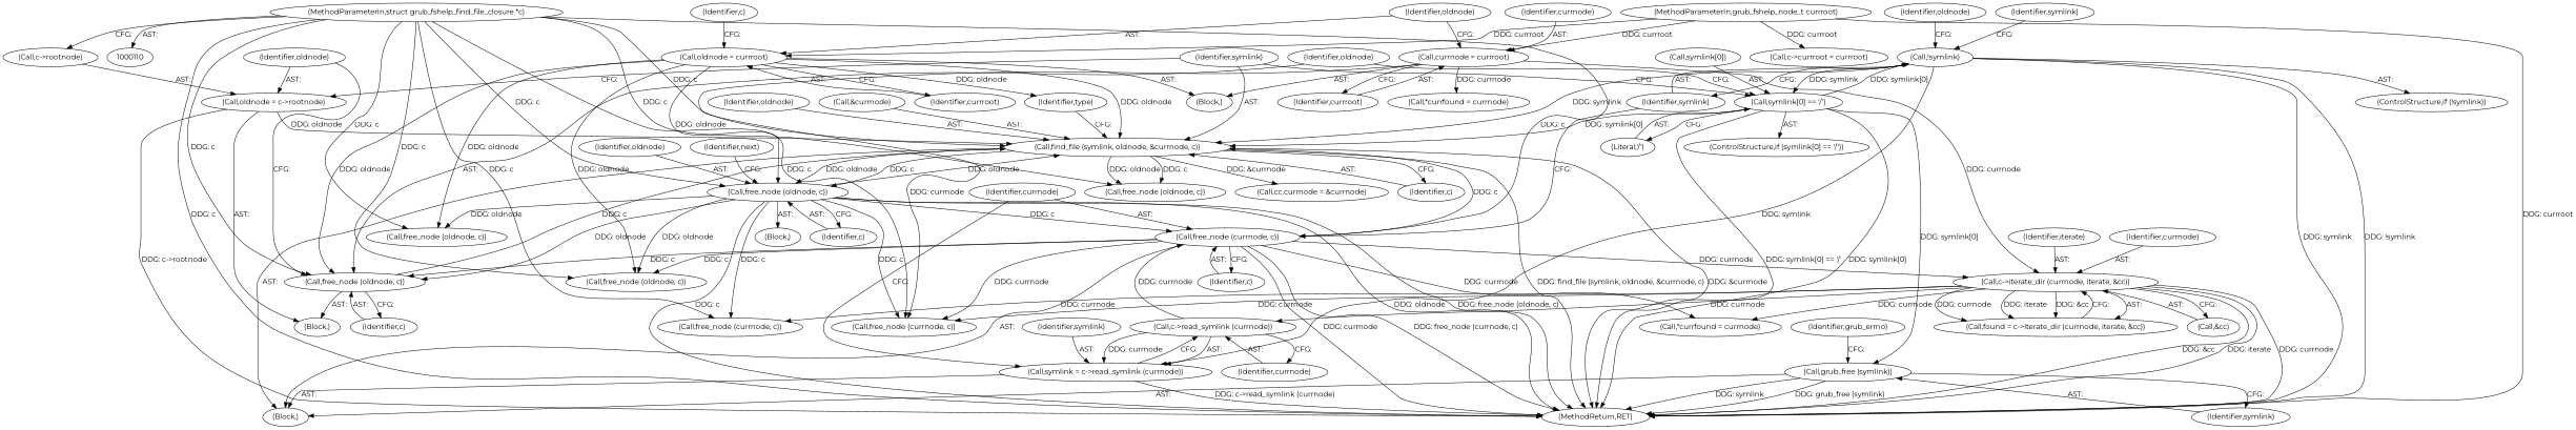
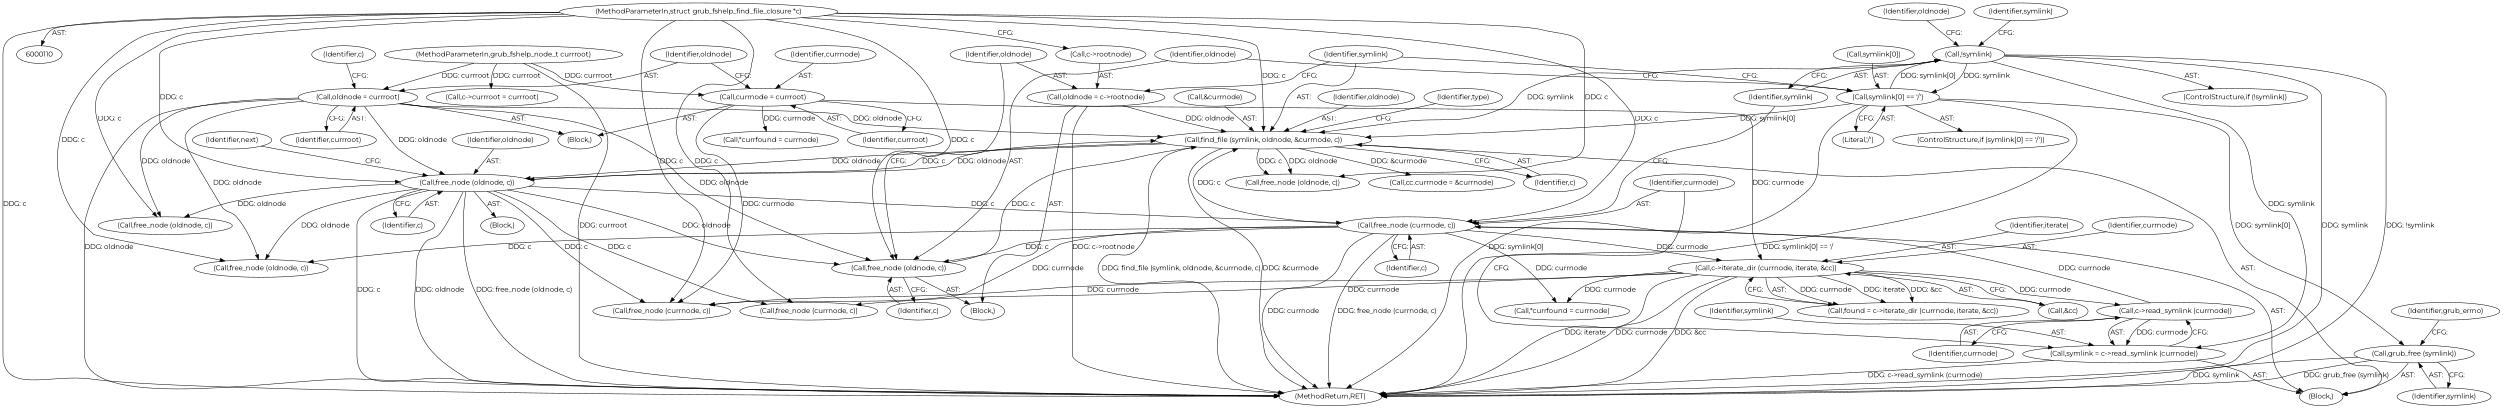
  digraph {
    fontname=Montserrat
    node [fontname=Montserrat]
    edge [fontname=Montserrat]
    n1 [label="(Call,grub_free (symlink))"]
    n2 [label="(Identifier,symlink)"]
    n3 [label="(MethodReturn,RET)"]
    n4 [label="(Block,)"]
    n5 [label="(Call,find_file (symlink, oldnode, &currnode, c))"]
    n6 [label="(Call,free_node (oldnode, c))"]
    n7 [label="(Call,free_node (oldnode, c))"]
    n8 [label="(Call,cc.currnode = &currnode)"]
    n9 [label="(Identifier,c)"]
    n10 [label="(Call,free_node (currnode, c))"]
    n11 [label="(Call,free_node (currnode, c))"]
    n12 [label="(Call,free_node (currnode, c))"]
    n13 [label="(Call,free_node (oldnode, c))"]
    n14 [label="(Call,free_node (oldnode, c))"]
    n15 [label="(Block,)"]
    n16 [label="(Identifier,c)"]
    n17 [label="(Call,free_node (oldnode, c))"]
    n18 [label="(Call,!symlink)"]
    n19 [label="(Call,symlink[0] == '/')"]
    n20 [label="(ControlStructure,if (!symlink))"]
    n21 [label="(Identifier,symlink)"]
    n22 [label="(Call,symlink = c->read_symlink (currnode))"]
    n23 [label="(ControlStructure,if (symlink[0] == '/'))"]
    n24 [label="(Literal,'/')"]
    n25 [label="(Call,c->read_symlink (currnode))"]
    n26 [label="(Identifier,currnode)"]
    n27 [label="(Call,c->iterate_dir (currnode, iterate, &cc))"]
    n28 [label="(Call,*currfound = currnode)"]
    n29 [label="(Identifier,c)"]
    n30 [label="(Call,found = c->iterate_dir (currnode, iterate, &cc))"]
    n31 [label="(Call,&cc)"]
    n32 [label="(Block,)"]
    n33 [label="(Identifier,c)"]
    n34 [label="(Call,oldnode = currroot)"]
    n35 [label="(Identifier,currroot)"]
    n36 [label="(Block,)"]
    n37 [label="(MethodParameterIn,grub_fshelp_node_t currroot)"]
    n38 [label="(Call,currnode = currroot)"]
    n39 [label="(Call,c->currroot = currroot)"]
    n40 [label="(Identifier,currroot)"]
    n41 [label="(Call,*currfound = currnode)"]
    n42 [label="(MethodParameterIn,struct grub_fshelp_find_file_closure *c)"]
-   1000110
+   1000110 [label=6000110]
    n44 [label="(Call,c->rootnode)"]
    n45 [label="(Call,oldnode = c->rootnode)"]
    n46 [label="(Identifier,iterate)"]
    n47 [label="(Identifier,c)"]
    n48 [label="(Identifier,oldnode)"]
    n49 [label="(Identifier,oldnode)"]
    n50 [label="(Identifier,symlink)"]
    n51 [label="(Identifier,oldnode)"]
    n52 [label="(Identifier,currnode)"]
    n53 [label="(Identifier,oldnode)"]
    n54 [label="(Identifier,currnode)"]
    n55 [label="(Identifier,symlink)"]
    n56 [label="(Identifier,oldnode)"]
    n57 [label="(Identifier,type)"]
    n58 [label="(Identifier,currnode)"]
    n59 [label="(Identifier,symlink)"]
    n60 [label="(Call,&currnode)"]
    n61 [label="(Identifier,next)"]
    n62 [label="(Call,symlink[0])"]
    n63 [label="(Identifier,grub_errno)"]
    n64 [label="(Identifier,oldnode)"]
    n1 -> n2 [label="CFG: "]
    n1 -> n3 [label="DDG: symlink"]
    n1 -> n3 [label="DDG: grub_free (symlink)"]
    n1 -> n4 [label="AST: "]
    n2 -> n1 [label="AST: "]
    n5 -> n3 [label="DDG: find_file (symlink, oldnode, &currnode, c)"]
    n5 -> n3 [label="DDG: &currnode"]
    n5 -> n4 [label="AST: "]
    n5 -> n6 [label="DDG: oldnode"]
    n5 -> n6 [label="DDG: c"]
    n5 -> n7 [label="DDG: oldnode"]
    n5 -> n7 [label="DDG: c"]
    n5 -> n8 [label="DDG: &currnode"]
    n5 -> n9 [label="CFG: "]
    n6 -> n3 [label="DDG: oldnode"]
    n6 -> n3 [label="DDG: free_node (oldnode, c)"]
    n6 -> n3 [label="DDG: c"]
    n6 -> n5 [label="DDG: oldnode"]
    n6 -> n10 [label="DDG: c"]
    n6 -> n11 [label="DDG: c"]
    n6 -> n12 [label="DDG: c"]
    n6 -> n13 [label="DDG: oldnode"]
    n6 -> n14 [label="DDG: oldnode"]
    n6 -> n15 [label="AST: "]
    n6 -> n16 [label="CFG: "]
    n6 -> n17 [label="DDG: oldnode"]
    n9 -> n5 [label="AST: "]
    n10 -> n3 [label="DDG: currnode"]
    n10 -> n3 [label="DDG: free_node (currnode, c)"]
    n10 -> n4 [label="AST: "]
    n10 -> n5 [label="DDG: c"]
    n10 -> n11 [label="DDG: currnode"]
    n10 -> n13 [label="DDG: c"]
    n10 -> n14 [label="DDG: c"]
    n10 -> n27 [label="DDG: currnode"]
    n10 -> n28 [label="DDG: currnode"]
    n10 -> n29 [label="CFG: "]
    n13 -> n5 [label="DDG: c"]
    n13 -> n32 [label="AST: "]
    n13 -> n33 [label="CFG: "]
    n16 -> n6 [label="AST: "]
    n18 -> n3 [label="DDG: symlink"]
    n18 -> n3 [label="DDG: !symlink"]
    n18 -> n5 [label="DDG: symlink"]
    n18 -> n19 [label="DDG: symlink"]
    n18 -> n20 [label="AST: "]
    n18 -> n21 [label="CFG: "]
    n18 -> n22 [label="DDG: symlink"]
    n19 -> n1 [label="DDG: symlink[0]"]
    n19 -> n3 [label="DDG: symlink[0] == '/'"]
    n19 -> n3 [label="DDG: symlink[0]"]
    n19 -> n5 [label="DDG: symlink[0]"]
    n19 -> n18 [label="DDG: symlink[0]"]
    n19 -> n23 [label="AST: "]
    n19 -> n24 [label="CFG: "]
    n21 -> n10 [label="CFG: "]
    n21 -> n18 [label="AST: "]
    n22 -> n3 [label="DDG: c->read_symlink (currnode)"]
    n22 -> n4 [label="AST: "]
    n22 -> n25 [label="CFG: "]
    n24 -> n19 [label="AST: "]
    n25 -> n10 [label="DDG: currnode"]
    n25 -> n22 [label="AST: "]
    n25 -> n22 [label="DDG: currnode"]
    n25 -> n26 [label="CFG: "]
    n26 -> n25 [label="AST: "]
    n27 -> n3 [label="DDG: &cc"]
    n27 -> n3 [label="DDG: iterate"]
    n27 -> n3 [label="DDG: currnode"]
    n27 -> n11 [label="DDG: currnode"]
    n27 -> n12 [label="DDG: currnode"]
    n27 -> n25 [label="DDG: currnode"]
    n27 -> n28 [label="DDG: currnode"]
    n27 -> n30 [label="AST: "]
    n27 -> n30 [label="DDG: currnode"]
    n27 -> n30 [label="DDG: iterate"]
    n27 -> n30 [label="DDG: &cc"]
    n27 -> n31 [label="CFG: "]
    n29 -> n10 [label="AST: "]
    n30 -> n27 [label="CFG: "]
    n31 -> n27 [label="AST: "]
    n33 -> n13 [label="AST: "]
-   n34 -> n57 [label="DDG: oldnode"]
+   n34 -> n3 [label="DDG: oldnode"]
    n34 -> n5 [label="DDG: oldnode"]
    n34 -> n6 [label="DDG: oldnode"]
    n34 -> n13 [label="DDG: oldnode"]
    n34 -> n14 [label="DDG: oldnode"]
    n34 -> n17 [label="DDG: oldnode"]
    n34 -> n35 [label="CFG: "]
    n34 -> n36 [label="AST: "]
    n35 -> n34 [label="AST: "]
    n37 -> n3 [label="DDG: currroot"]
    n37 -> n34 [label="DDG: currroot"]
    n37 -> n38 [label="DDG: currroot"]
    n37 -> n39 [label="DDG: currroot"]
    n38 -> n11 [label="DDG: currnode"]
    n38 -> n27 [label="DDG: currnode"]
    n38 -> n36 [label="AST: "]
    n38 -> n40 [label="CFG: "]
    n38 -> n41 [label="DDG: currnode"]
    n40 -> n38 [label="AST: "]
    n42 -> n3 [label="DDG: c"]
    n42 -> n5 [label="DDG: c"]
    n42 -> n6 [label="DDG: c"]
    n42 -> n7 [label="DDG: c"]
    n42 -> n10 [label="DDG: c"]
    n42 -> n11 [label="DDG: c"]
    n42 -> n12 [label="DDG: c"]
    n42 -> n13 [label="DDG: c"]
    n42 -> n14 [label="DDG: c"]
    n42 -> n17 [label="DDG: c"]
    n42 -> 1000110 [label="AST: "]
    n42 -> n44 [label="CFG: "]
    n44 -> n45 [label="AST: "]
    n45 -> n3 [label="DDG: c->rootnode"]
    n45 -> n5 [label="DDG: oldnode"]
    n45 -> n32 [label="AST: "]
    n46 -> n27 [label="AST: "]
    n47 -> n34 [label="CFG: "]
    n48 -> n18 [label="CFG: "]
    n49 -> n6 [label="AST: "]
    n50 -> n18 [label="CFG: "]
    n51 -> n13 [label="AST: "]
    n51 -> n19 [label="CFG: "]
    n52 -> n27 [label="AST: "]
    n53 -> n34 [label="AST: "]
    n53 -> n38 [label="CFG: "]
    n54 -> n10 [label="AST: "]
    n54 -> n22 [label="CFG: "]
    n55 -> n22 [label="AST: "]
    n56 -> n5 [label="AST: "]
    n57 -> n5 [label="CFG: "]
    n58 -> n38 [label="AST: "]
    n59 -> n5 [label="AST: "]
    n59 -> n19 [label="CFG: "]
    n59 -> n45 [label="CFG: "]
    n60 -> n5 [label="AST: "]
    n61 -> n6 [label="CFG: "]
    n62 -> n19 [label="AST: "]
    n63 -> n1 [label="CFG: "]
    n64 -> n13 [label="CFG: "]
    n64 -> n45 [label="AST: "]
  }
